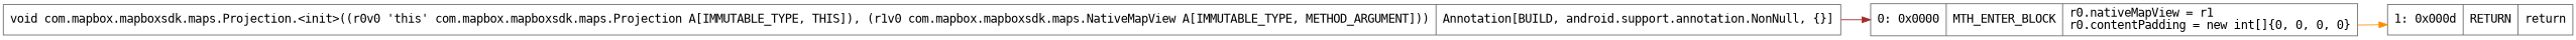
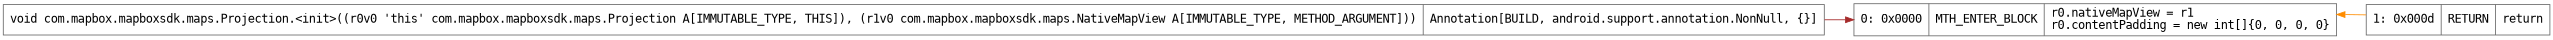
  digraph {
    rankdir=LR
    fontname="DejaVu Sans Mono"
    node [shape=record color=gray40 fontname="DejaVu Sans Mono"]
    edge [fontname="DejaVu Sans Mono"]
    n1 [label="{0\:\ 0x0000|MTH_ENTER_BLOCK\l|r0.nativeMapView = r1\lr0.contentPadding = new int[]\{0, 0, 0, 0\}\l}"]
    n2 [label="{1\:\ 0x000d|RETURN\l|return\l}"]
    n3 [label="{void com.mapbox.mapboxsdk.maps.Projection.\<init\>((r0v0 'this' com.mapbox.mapboxsdk.maps.Projection A[IMMUTABLE_TYPE, THIS]), (r1v0 com.mapbox.mapboxsdk.maps.NativeMapView A[IMMUTABLE_TYPE, METHOD_ARGUMENT]))  | Annotation[BUILD, android.support.annotation.NonNull, \{\}]\l}"]
-   n1 -> n2 [color=darkorange]
+   n2 -> n1 [color=darkorange]
    n3 -> n1 [color=brown]
  }
